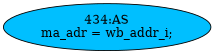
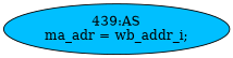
  strict digraph {
    rankdir=LR
-   n1 [ast="<pyverilog.vparser.ast.Assign object at 0x7f7bca951410>" def_var="['ma_adr']" fillcolor=deepskyblue label="434:AS\nma_adr = wb_addr_i;" statements="[]" style=filled typ=Assign use_var="['wb_addr_i']"]
+   n1 [ast="<pyverilog.vparser.ast.Assign object at 0x7f7bca951410>" def_var="['ma_adr']" fillcolor=deepskyblue label="439:AS\nma_adr = wb_addr_i;" statements="[]" style=filled typ=Assign use_var="['wb_addr_i']"]
  }
